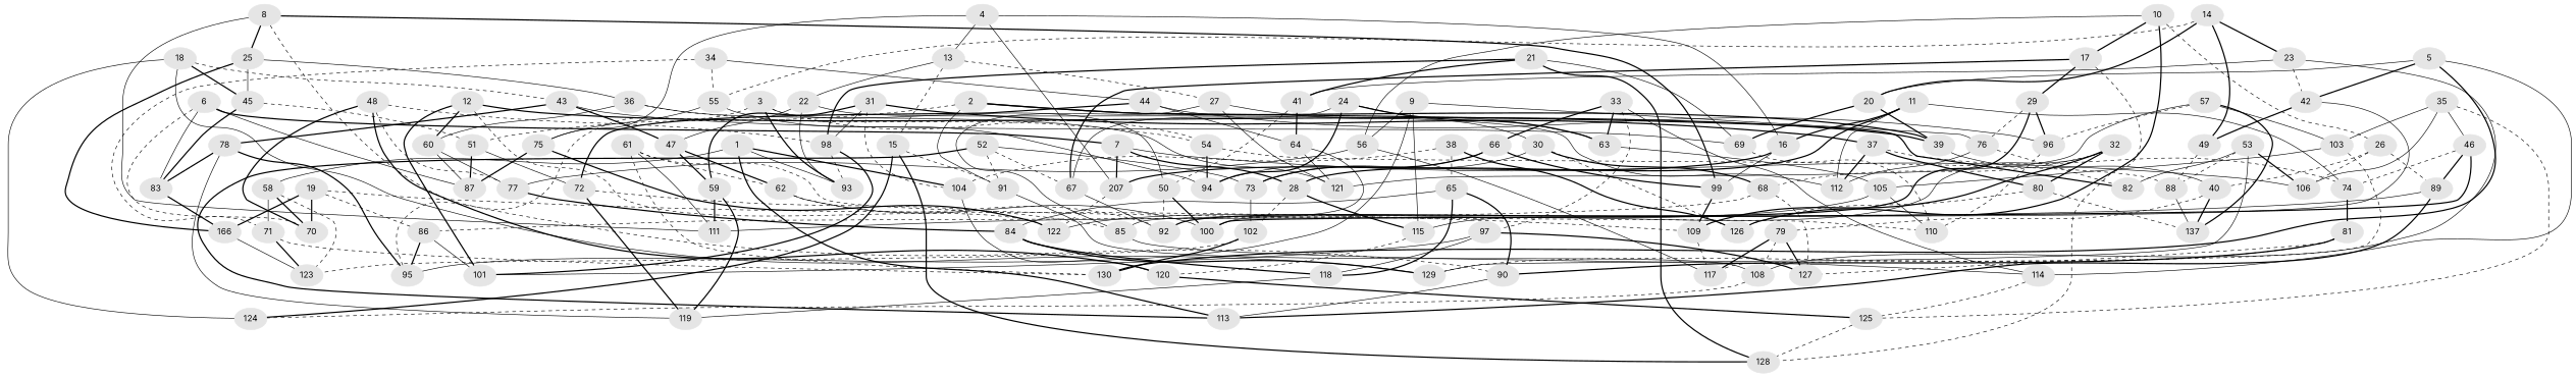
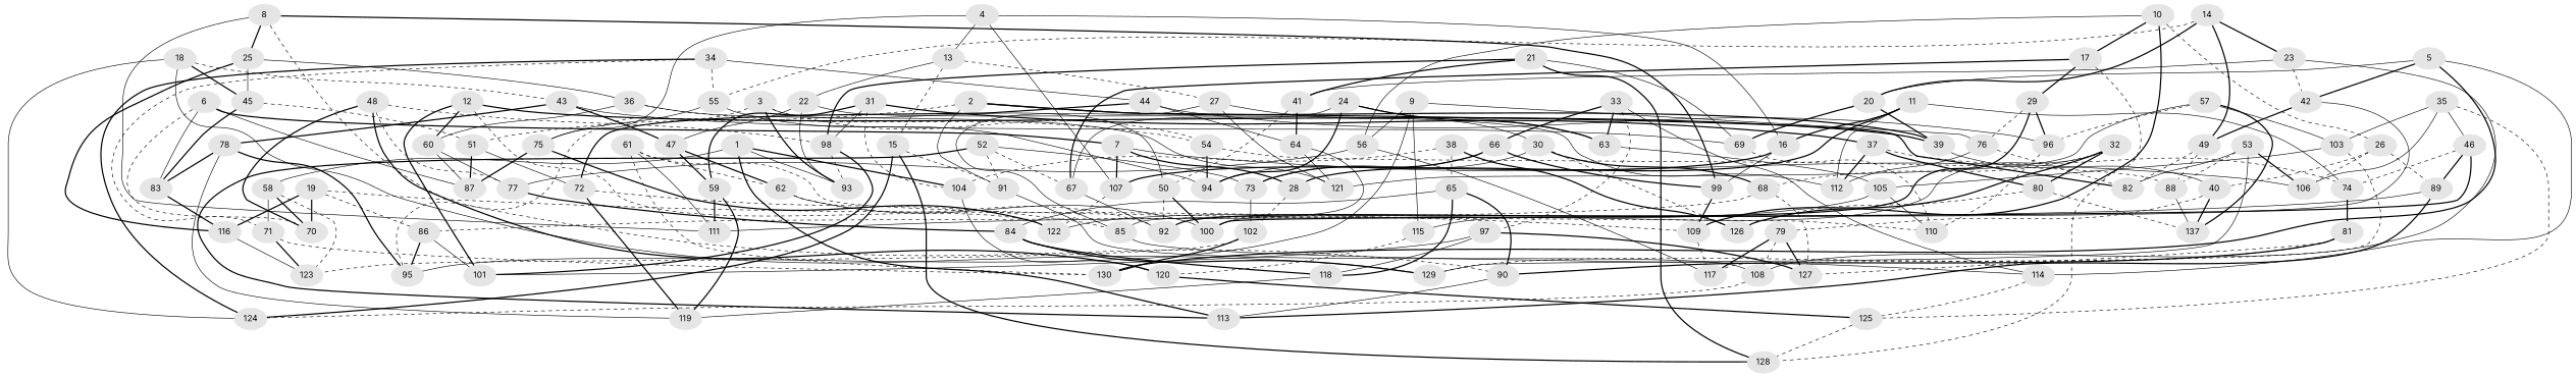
  graph {
    fontname=Inter
    node [color=gray90 fontname=Inter style=filled]
    edge [fontname=Inter style=bold]
    1
    58
    93
    104
    113
    70
    71
    123
    120
    2
    39
    51
    82
    91
    40
    87
    72
    108
    3
    50
    54
    95
    92
    100
    94
    88
    4
    13
    16
    75
-   107 [label=207]
+   107
    15
    22
    27
    99
    122
    5
    20
    42
    114
    130
    69
    49
    85
    125
    6
    7
    83
    28
    106
-   116 [label=166]
+   116
    115
    102
    8
    25
    90
    111
    45
    36
    109
    9
    56
    76
    77
    117
    112
    10
    17
    26
    126
    128
    29
    67
    89
    11
    74
    81
    12
    60
    101
    124
    47
    63
    121
    14
    23
    55
    41
    96
    18
    43
    129
    78
    19
    86
    110
    21
    98
    64
    59
    62
    24
    30
    68
    73
    105
    79
    n108 [label=137]
    127
    31
    37
    80
    119
    32
    33
    66
    97
    118
    34
    44
    35
    46
    103
    38
    65
    84
    48
    52
    53
    57
    61
    1 -- 58 [style=solid]
    1 -- 93 [style=solid]
    1 -- 104
    1 -- 113
    58 -- 70
    58 -- 71 [style=solid]
    58 -- 123 [style=dashed]
    104 -- 120 [style=solid]
    71 -- 123
    71 -- 130 [style=dashed]
    120 -- 125
    2 -- 39
    2 -- 51 [style=dashed]
    2 -- 82
    2 -- 91 [style=solid]
    39 -- 40 [style=solid]
    51 -- 87
    51 -- 72 [style=solid]
    91 -- 108 [style=solid]
    40 -- 79 [style=dashed]
    40 -- n108
    72 -- 85 [style=dashed]
    72 -- 119
    108 -- 124 [style=dashed]
    3 -- 93
    3 -- 50 [style=solid]
    3 -- 54 [style=dashed]
    3 -- 95 [style=dashed]
    50 -- 92 [style=dashed]
    50 -- 100
    54 -- 94
    54 -- 88 [style=dashed]
    88 -- n108 [style=solid]
    4 -- 13 [style=solid]
    4 -- 16 [style=solid]
    4 -- 75 [style=solid]
    4 -- 107 [style=solid]
    13 -- 15 [style=dashed]
    13 -- 22 [style=solid]
    13 -- 27 [style=dashed]
    16 -- 107
    16 -- 99 [style=solid]
    75 -- 87
    75 -- 122
    107 -- 122 [style=dashed]
    15 -- 91 [style=dashed]
    15 -- 128
    15 -- 124
    22 -- 93 [style=solid]
    22 -- 112 [style=solid]
    22 -- 47 [style=solid]
    27 -- 85 [style=solid]
    27 -- 63 [style=solid]
    27 -- 121 [style=solid]
    99 -- 109
    5 -- 20 [style=solid]
    5 -- 42
    5 -- 114 [style=solid]
    5 -- 130
    20 -- 39
    20 -- 69
    42 -- 49
    42 -- 85 [style=solid]
    114 -- 125 [style=dashed]
    69 -- 110 [style=dashed]
+   49 -- 82 [style=dashed]
    49 -- 88 [style=dashed]
    85 -- 114 [style=solid]
    125 -- 128 [style=dashed]
    6 -- 70 [style=dashed]
    6 -- 87 [style=solid]
    6 -- 7
    6 -- 83 [style=solid]
    7 -- 107
    7 -- 28
    7 -- 106 [style=solid]
    83 -- 116
-   28 -- 115
    28 -- 102 [style=dashed]
    116 -- 123 [style=solid]
    115 -- 120 [style=dashed]
    102 -- 123 [style=dashed]
    102 -- 130
    8 -- 99
    8 -- 25
    8 -- 90 [style=dashed]
    8 -- 111 [style=solid]
    25 -- 116
    25 -- 45 [style=solid]
    25 -- 36 [style=solid]
    90 -- 113 [style=solid]
    45 -- 51 [style=dashed]
    45 -- 83
    36 -- 54 [style=dashed]
    36 -- 60 [style=solid]
    36 -- 121 [style=solid]
    109 -- 117 [style=dashed]
    9 -- 95 [style=solid]
    9 -- 115 [style=solid]
    9 -- 56 [style=solid]
    9 -- 76 [style=solid]
    56 -- 77 [style=solid]
    56 -- 117 [style=solid]
    76 -- 82 [style=dashed]
    76 -- 112 [style=solid]
    77 -- 84
    10 -- 56 [style=solid]
    10 -- 17
    10 -- 26 [style=dashed]
    10 -- 126
    17 -- 128 [style=dashed]
    17 -- 29
    17 -- 67
    26 -- 40 [style=dashed]
    26 -- 106 [style=dashed]
    26 -- 89 [style=dashed]
    29 -- 92
    29 -- 76 [style=dashed]
    29 -- 96
    67 -- 92 [style=solid]
    89 -- 113
    89 -- 111 [style=solid]
    11 -- 16
    11 -- 28
    11 -- 112 [style=solid]
    11 -- 74 [style=solid]
    74 -- 81
    81 -- 90
    81 -- 129 [style=dashed]
    81 -- 127 [style=dashed]
    12 -- 39
    12 -- 122 [style=dashed]
    12 -- 60
    12 -- 101
    60 -- 87 [style=solid]
    60 -- 77 [style=solid]
    47 -- 59
    47 -- 62
    63 -- 105 [style=solid]
    14 -- 20
    14 -- 49
    14 -- 23
    14 -- 55 [style=dashed]
    23 -- 108 [style=solid]
    23 -- 42 [style=dashed]
    23 -- 41 [style=solid]
    55 -- 94 [style=solid]
    55 -- 75 [style=solid]
    41 -- 50 [style=dashed]
    41 -- 64
    96 -- 110 [style=dashed]
    18 -- 45
    18 -- 124 [style=solid]
    18 -- 43 [style=dashed]
    18 -- 129 [style=solid]
    43 -- 69 [style=solid]
    43 -- 47
    43 -- 78
    78 -- 95
    78 -- 83
    78 -- 119 [style=solid]
    19 -- 70
    19 -- 116
    19 -- 109 [style=dashed]
    19 -- 86 [style=dashed]
    86 -- 95
    86 -- 101 [style=solid]
    21 -- 69 [style=solid]
    21 -- 128
    21 -- 41
    21 -- 98
    98 -- 93 [style=dashed]
    98 -- 101
    64 -- 100 [style=solid]
    64 -- 121 [style=solid]
    59 -- 111
    59 -- 119
    62 -- 92 [style=dashed]
    62 -- 100 [style=solid]
    24 -- 94
    24 -- 67 [style=solid]
    24 -- 63
    24 -- 30 [style=solid]
    30 -- 126 [style=dashed]
    30 -- 68
    30 -- 73 [style=solid]
    68 -- 86 [style=dashed]
    68 -- 127 [style=dashed]
    73 -- 102 [style=solid]
    105 -- 122 [style=solid]
    105 -- 110 [style=solid]
    79 -- 108 [style=dashed]
    79 -- 117
    79 -- 127
    31 -- 104 [style=dashed]
    31 -- 98 [style=solid]
    31 -- 59
    31 -- 37
    37 -- 112
    37 -- 74 [style=dashed]
    37 -- 80
    80 -- 126 [style=dashed]
    80 -- n108 [style=dashed]
    32 -- 115 [style=solid]
    32 -- 109
    32 -- 68 [style=dashed]
    32 -- 80
    33 -- 114 [style=solid]
    33 -- 63
    33 -- 66
    33 -- 97 [style=dashed]
    66 -- 94 [style=solid]
    66 -- 99
    66 -- 73
    97 -- 101 [style=solid]
    97 -- 127
    97 -- 118 [style=solid]
    118 -- 119 [style=solid]
    34 -- 71 [style=dashed]
+   34 -- 124
    34 -- 55 [style=dashed]
    34 -- 44 [style=solid]
    44 -- 72
    44 -- 96 [style=solid]
    44 -- 64 [style=solid]
    35 -- 125 [style=dashed]
    35 -- 106 [style=solid]
    35 -- 46 [style=solid]
    35 -- 103 [style=solid]
    46 -- 100
    46 -- 89
    46 -- 74 [style=dashed]
    103 -- 117 [style=dashed]
    103 -- 105 [style=solid]
    38 -- 104 [style=dashed]
    38 -- 126
    38 -- 65 [style=dashed]
    65 -- 90
    65 -- 118
    65 -- 84 [style=solid]
    84 -- 129
    84 -- 118
    48 -- 70
    48 -- 120
    48 -- 77 [style=dashed]
    48 -- 98 [style=dashed]
    52 -- 113
    52 -- 91 [style=dashed]
    52 -- 67 [style=dashed]
    52 -- 73 [style=solid]
    53 -- 82 [style=solid]
    53 -- 88 [style=dashed]
    53 -- 106
    53 -- 129 [style=solid]
    57 -- 121 [style=solid]
    57 -- 96 [style=dashed]
    57 -- n108
    57 -- 103 [style=solid]
    61 -- 130 [style=dashed]
    61 -- 111 [style=solid]
    61 -- 110 [style=dashed]
    61 -- 62 [style=dashed]
  }
